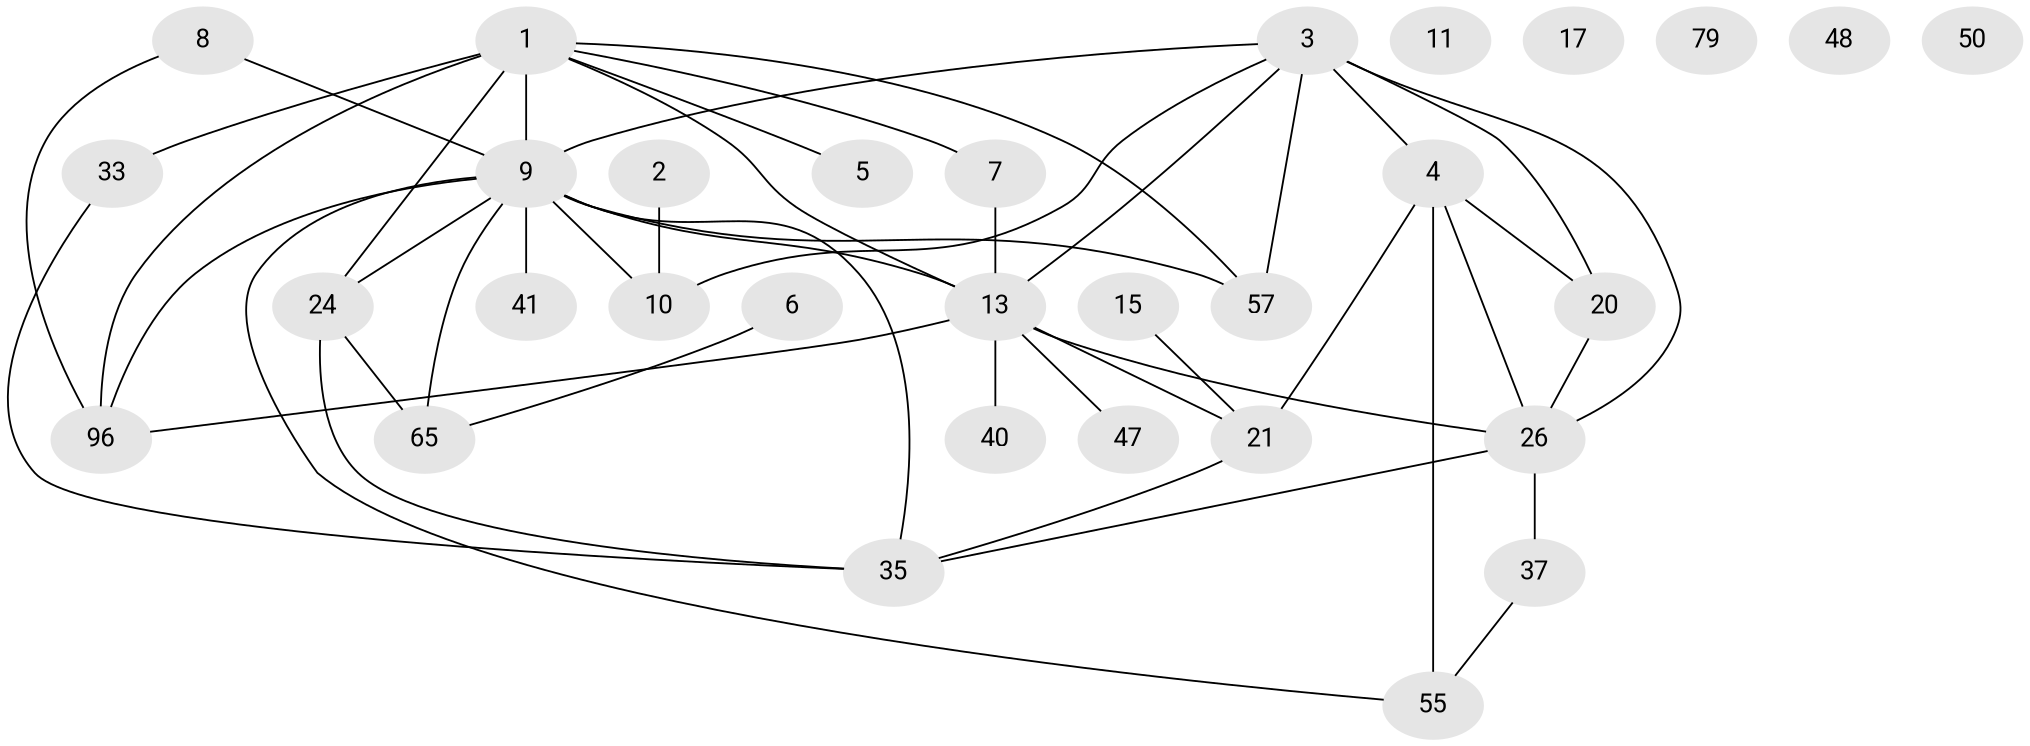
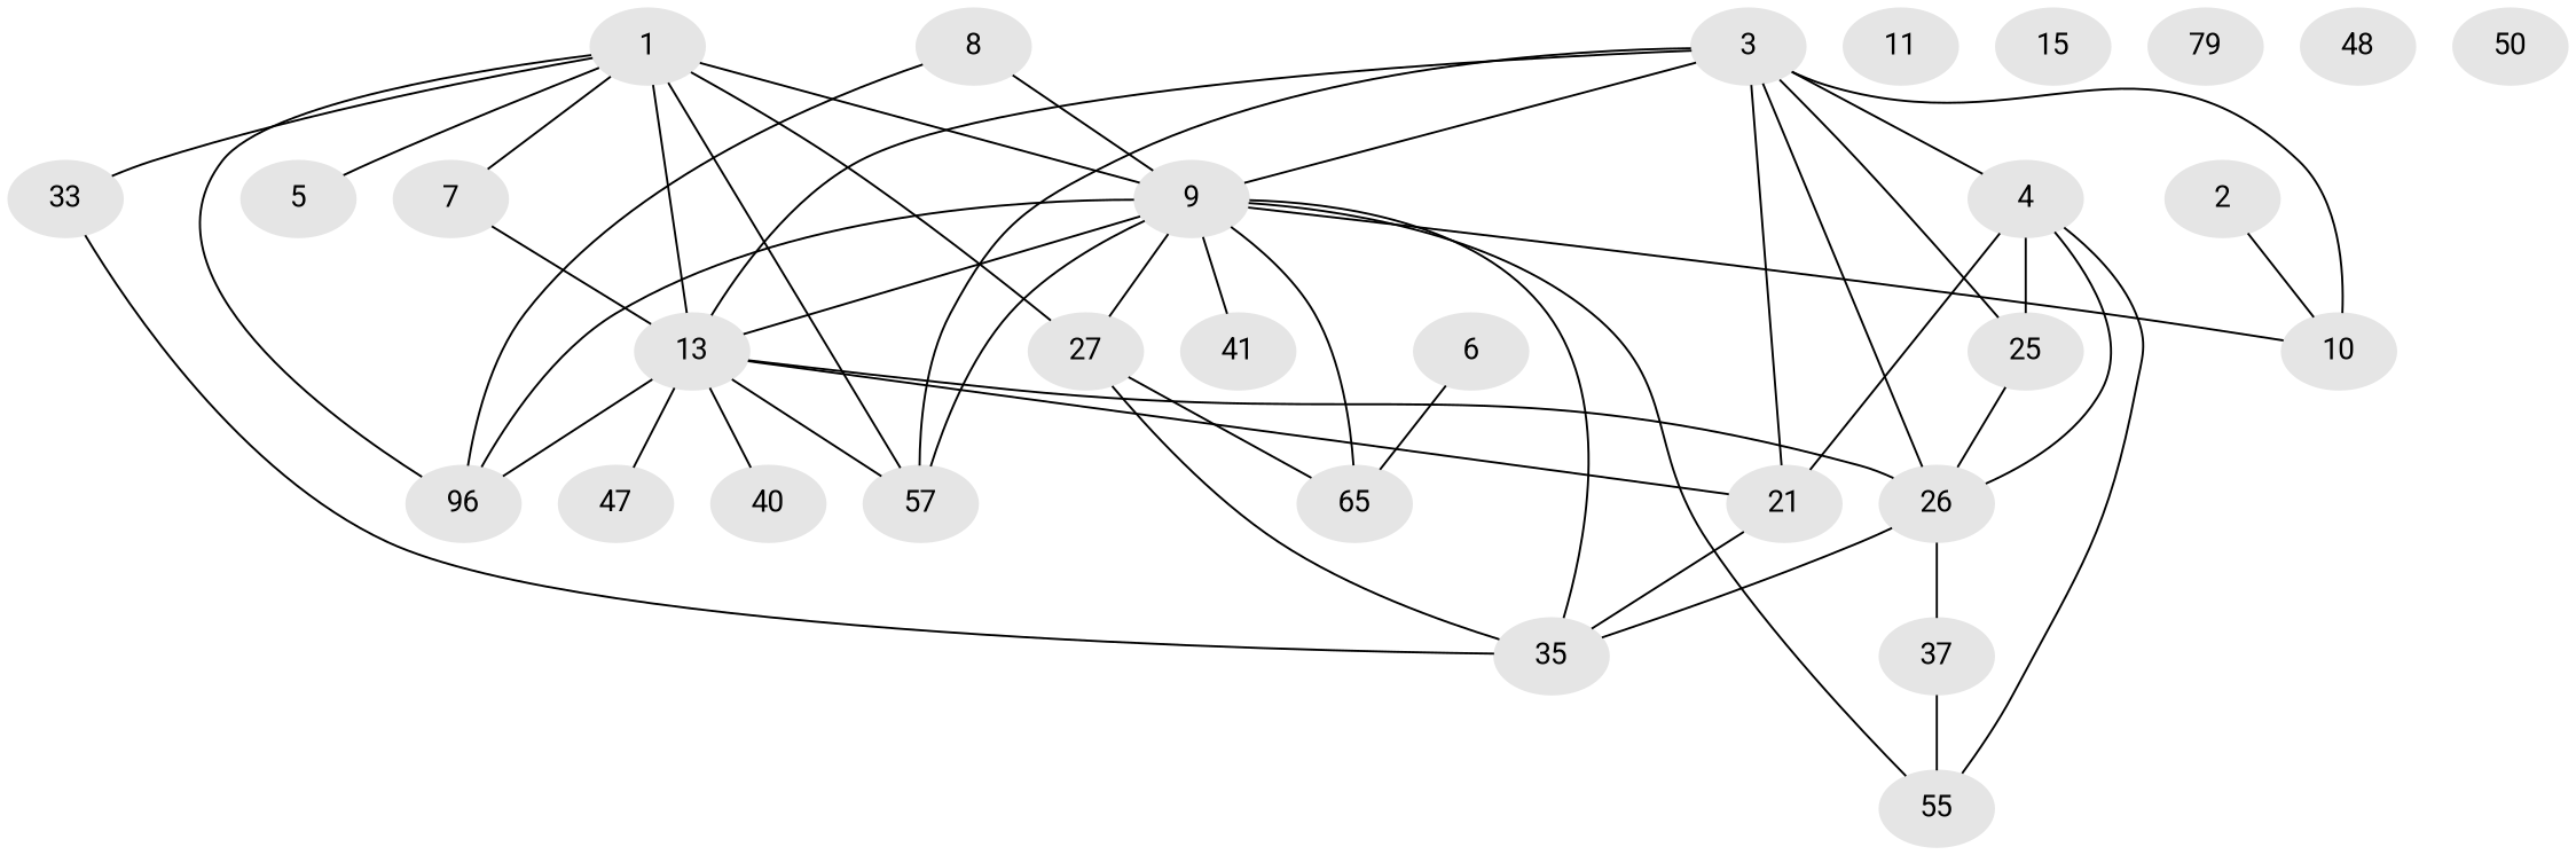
  graph {
    fontname=Roboto
    node [color=gray90 fontname=Roboto style=filled]
    edge [fontname=Roboto]
    1 [super="+65+67+19"]
    5
    7 [super="+24"]
    9 [super="+64+20+12+58+39+18"]
    13 [super="+23"]
    n6 [label=96 super="+36"]
-   27 [super="+54" label=24]
+   27 [super="+54"]
    33
    57 [super="+60"]
    10 [super="+38+46"]
    55
    n12 [label=65 super="+77"]
    35 [super="+76"]
    41
    21 [super="+43"]
    26 [super="+31"]
    40
    47
    2
    3 [super="+71+62+14+44"]
    4 [super="+52"]
-   25 [super="+32+68" label=20]
+   25 [super="+32+68"]
    37 [super="+69+53"]
    6 [super="+28+22"]
    8 [super="+75"]
    11
    15
-   17
    n29 [label=79]
    48
    50
    1 -- 5
    1 -- 7
    1 -- 9 [weight=2]
    1 -- 13
    1 -- n6
    1 -- 27
    1 -- 33
    1 -- 57
    7 -- 13
    9 -- 13
    9 -- n6
    9 -- 27
    9 -- 57
    9 -- 10
    9 -- 55
    9 -- n12
    9 -- 35
    9 -- 41
    13 -- n6
+   13 -- 57
    13 -- 21
    13 -- 26
    13 -- 40
    13 -- 47
    27 -- n12
    27 -- 35
    33 -- 35
    21 -- 35
    26 -- 35
    26 -- 37
    2 -- 10
    3 -- 9 [weight=2]
    3 -- 13
    3 -- 57
    3 -- 10
-   15 -- 21 [weight=2]
+   3 -- 21 [weight=2]
    3 -- 26
    3 -- 4
    3 -- 25 [weight=2]
    4 -- 55
    4 -- 21
    4 -- 26
    4 -- 25
    25 -- 26
    37 -- 55
    6 -- n12
    8 -- 9
    8 -- n6
  }
